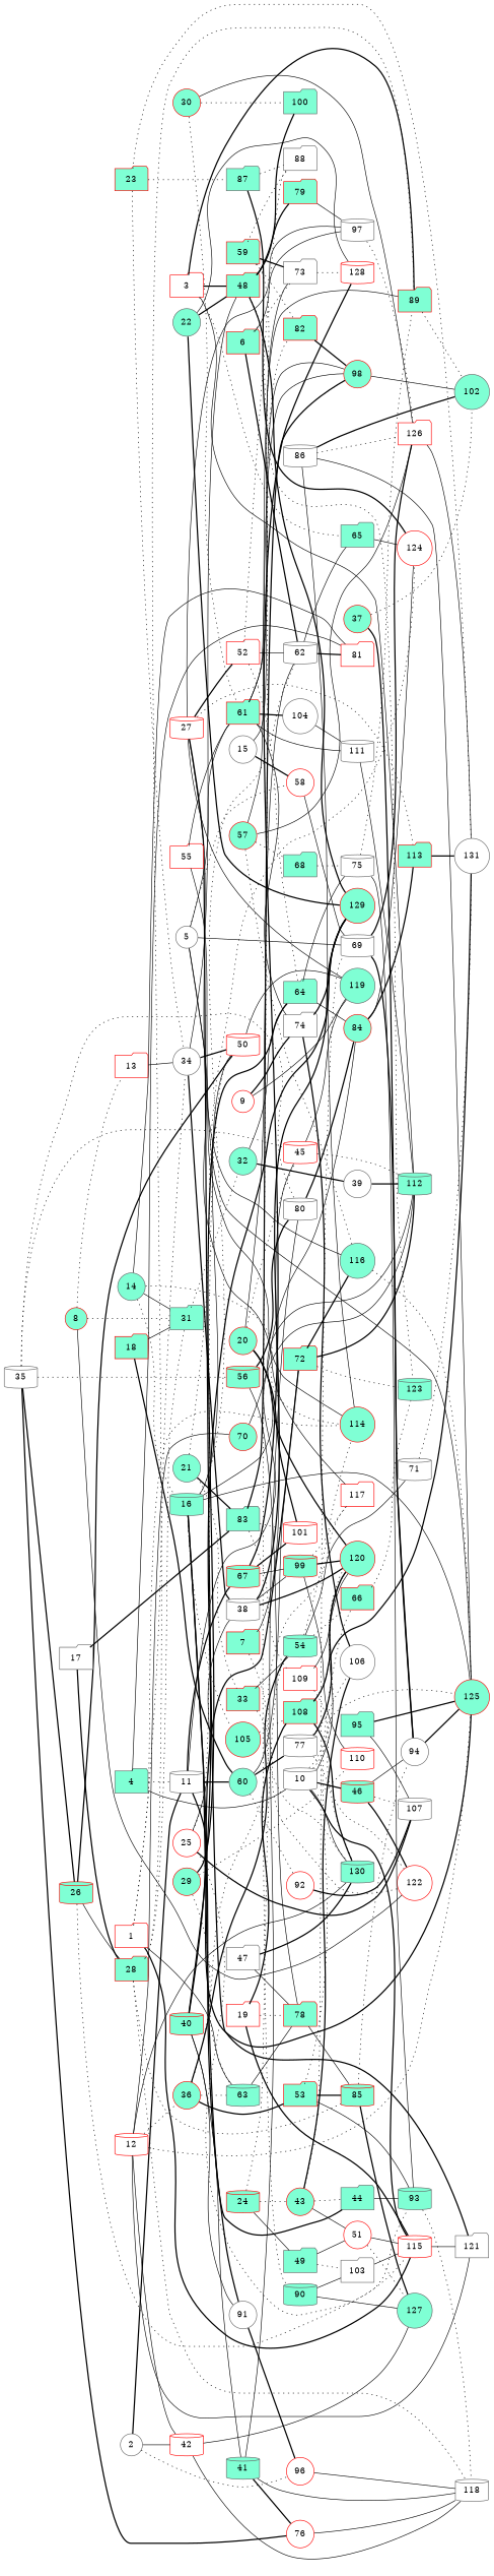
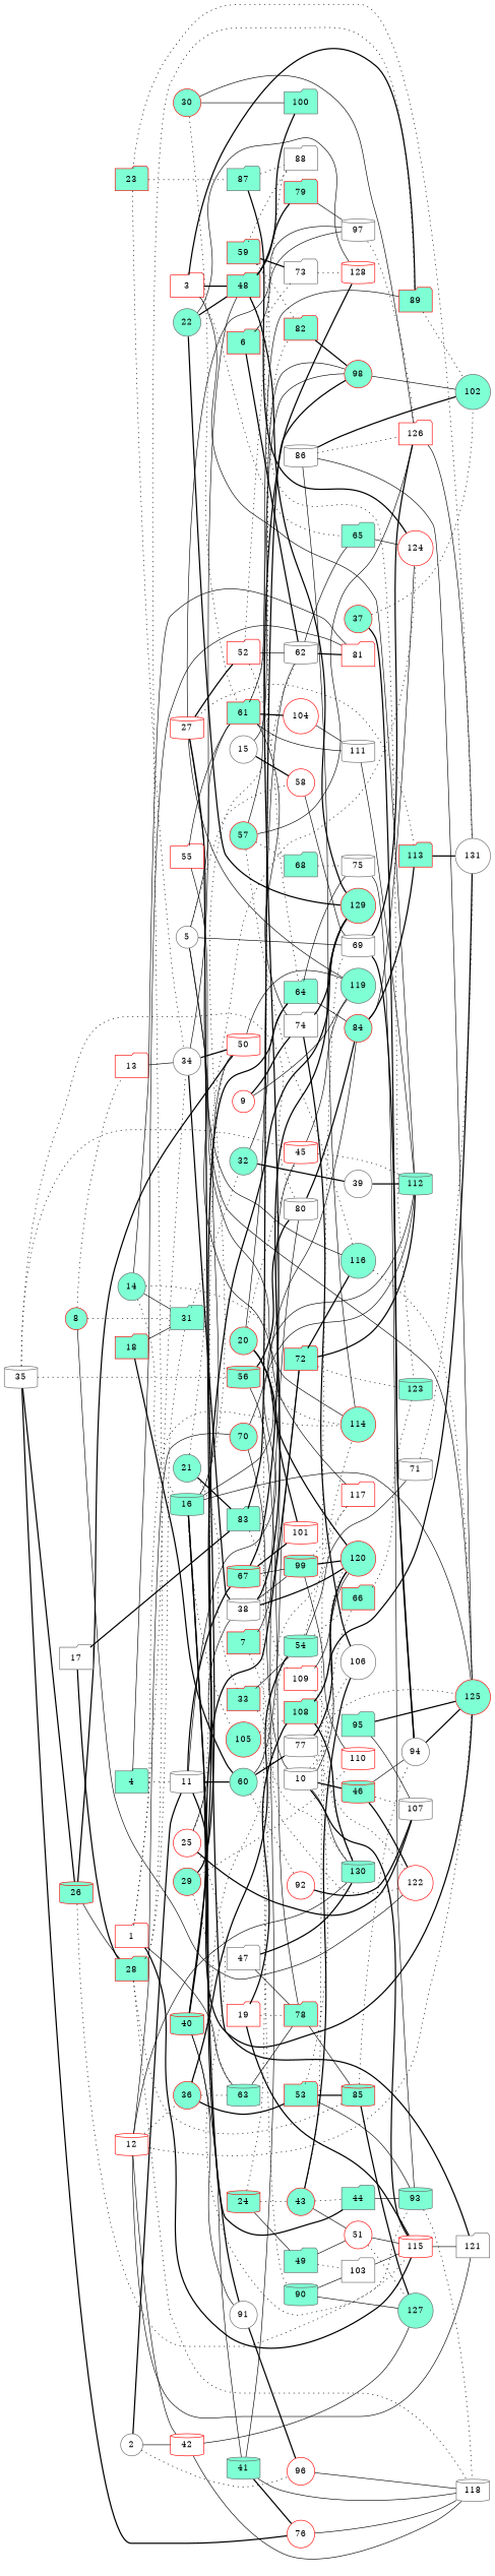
  graph {
    rankdir=LR
    node [color=red fillcolor=aquamarine shape=folder style=filled]
    edge [style=solid]
    1 [fillcolor=white]
    34 [color=gray40 fillcolor=white shape=circle]
    63 [color=gray40 shape=cylinder]
    114 [shape=circle]
    115 [fillcolor=white shape=cylinder]
    48
    50 [fillcolor=white shape=cylinder]
    38 [color=gray40 fillcolor=white shape=cylinder]
    78
    121 [color=gray40 fillcolor=white]
    2 [color=gray40 fillcolor=white shape=circle]
    11 [color=gray40 fillcolor=white shape=cylinder]
    42 [fillcolor=white shape=cylinder]
    96 [fillcolor=white shape=circle]
    112 [color=gray40 shape=cylinder]
    125 [shape=circle]
    60 [color=gray40 shape=circle]
    67 [shape=cylinder]
    118 [color=gray40 fillcolor=white shape=cylinder]
    127 [color=gray40 shape=circle]
    3 [fillcolor=white]
    65 [color=gray40]
    89
    129 [shape=circle]
    100 [color=gray40]
    79
    90 [color=gray40 shape=cylinder]
    124 [fillcolor=white shape=circle]
    102 [color=gray40 shape=circle]
    4 [color=gray40]
    10 [color=gray40 fillcolor=white shape=cylinder]
    81 [fillcolor=white]
    130 [color=gray40 shape=cylinder]
    46 [shape=cylinder]
    120 [shape=circle]
    5 [color=gray40 fillcolor=white shape=circle]
    58 [fillcolor=white shape=circle]
    61
    69 [color=gray40 fillcolor=white shape=cylinder]
    117 [fillcolor=white]
    73 [color=gray40 fillcolor=white]
    74 [color=gray40 fillcolor=white]
    82
-   104 [color=gray40 fillcolor=white shape=circle]
+   104 [fillcolor=white shape=circle]
    111 [color=gray40 fillcolor=white shape=cylinder]
    126 [fillcolor=white]
    94 [color=gray40 fillcolor=white shape=circle]
    62 [color=gray40 fillcolor=white shape=cylinder]
    6
    97 [color=gray40 fillcolor=white shape=cylinder]
    128 [fillcolor=white shape=cylinder]
    45 [fillcolor=white shape=cylinder]
    7
    119 [color=gray40 shape=circle]
    8 [shape=circle]
    13 [fillcolor=white]
    31 [color=gray40]
    122 [fillcolor=white shape=circle]
    32 [color=gray40 shape=circle]
    9 [fillcolor=white shape=circle]
    106 [color=gray40 fillcolor=white shape=circle]
    107 [color=gray40 fillcolor=white shape=cylinder]
    72
    77 [color=gray40 fillcolor=white shape=cylinder]
    92 [fillcolor=white shape=circle]
    101 [fillcolor=white shape=cylinder]
    99 [shape=cylinder]
    12 [fillcolor=white shape=cylinder]
    36 [shape=circle]
    70 [shape=circle]
    54 [color=gray40 shape=cylinder]
    53
    84 [shape=circle]
    14 [color=gray40 shape=circle]
    16 [color=gray40 shape=cylinder]
    44 [color=gray40]
    91 [color=gray40 fillcolor=white shape=circle]
    105 [shape=circle]
    26 [shape=cylinder]
    28
    93 [color=gray40 shape=cylinder]
    15 [color=gray40 fillcolor=white shape=circle]
    98 [shape=circle]
    108
    17 [color=gray40 fillcolor=white]
    83 [color=gray40]
    85 [shape=cylinder]
    109 [fillcolor=white]
    18
    19 [fillcolor=white]
    131 [color=gray40 fillcolor=white shape=circle]
    20 [shape=circle]
    21 [color=gray40 shape=circle]
    33
    22 [color=gray40 shape=circle]
    23
    87 [color=gray40]
    88 [color=gray40 fillcolor=white]
    24 [shape=cylinder]
    43 [shape=circle]
    49 [color=gray40]
    51 [fillcolor=white shape=circle]
    103 [color=gray40 fillcolor=white]
    66
    71 [color=gray40 fillcolor=white shape=cylinder]
    25 [fillcolor=white shape=circle]
    27 [fillcolor=white shape=cylinder]
    52 [fillcolor=white]
    113
    116 [color=gray40 shape=circle]
    64 [color=gray40]
    29 [shape=circle]
    110 [fillcolor=white shape=cylinder]
    75 [color=gray40 fillcolor=white shape=cylinder]
    30 [shape=circle]
    39 [color=gray40 fillcolor=white shape=circle]
    35 [color=gray40 fillcolor=white shape=cylinder]
    56 [shape=cylinder]
    76 [fillcolor=white shape=circle]
    80 [color=gray40 fillcolor=white shape=cylinder]
    37 [shape=circle]
    40 [shape=cylinder]
    41 [color=gray40 shape=cylinder]
    123 [color=gray40 shape=cylinder]
    47 [color=gray40 fillcolor=white]
    55 [fillcolor=white]
    57 [shape=circle]
    68 [color=gray40]
    59
    86 [color=gray40 fillcolor=white shape=cylinder]
    95 [color=gray40]
    1 -- 34 [style=dotted]
    1 -- 63
    1 -- 114 [style=dotted]
    1 -- 115 [style=bold]
    34 -- 48
    34 -- 50 [style=bold]
    34 -- 38 [style=bold]
    63 -- 78
    115 -- 121
    48 -- 129 [style=bold]
    48 -- 100 [style=bold]
    48 -- 79 [style=bold]
    48 -- 90 [style=dotted]
    50 -- 119
    38 -- 129 [style=bold]
    38 -- 120 [style=bold]
    38 -- 99
    78 -- 85
    2 -- 11 [style=bold]
    2 -- 42
    2 -- 96 [style=dotted]
    11 -- 112
    11 -- 125 [style=bold]
    11 -- 60 [style=bold]
    11 -- 67 [style=bold]
    42 -- 118
    42 -- 127
    96 -- 118
    60 -- 72
    60 -- 77 [style=bold]
    60 -- 92 [style=dotted]
    67 -- 128 [style=bold]
    67 -- 101 [style=bold]
    67 -- 99
    3 -- 48 [style=bold]
    3 -- 112
    3 -- 65 [style=dotted]
    3 -- 89 [style=bold]
    65 -- 124
    89 -- 102 [style=dotted]
    79 -- 97
    90 -- 127
    90 -- 103
    4 -- 11 [style=dotted]
-   4 -- 10
+   70 -- 10
    4 -- 81
    10 -- 115 [style=bold]
    10 -- 125 [style=dotted]
    10 -- 130
    10 -- 46 [style=bold]
    10 -- 120
    10 -- 120 [style=dotted]
    46 -- 94
    46 -- 122 [style=bold]
    46 -- 107 [style=dotted]
    5 -- 114
    5 -- 58 [style=dotted]
    5 -- 61
    5 -- 69
    5 -- 117
    58 -- 69
    61 -- 89
-   61 -- 73
    61 -- 74
    61 -- 82 [style=dotted]
    61 -- 104 [style=bold]
    61 -- 111
    69 -- 126 [style=bold]
    69 -- 94 [style=bold]
    73 -- 128 [style=dotted]
    74 -- 129 [style=bold]
    74 -- 106 [style=bold]
    82 -- 98 [style=bold]
    104 -- 111
    111 -- 112
    126 -- 131
    94 -- 125 [style=bold]
    62 -- 65
    62 -- 81 [style=bold]
    6 -- 73 [style=dotted]
    6 -- 62 [style=bold]
    6 -- 97
    97 -- 126 [style=dotted]
    45 -- 112 [style=dotted]
    45 -- 119
    7 -- 130 [style=dotted]
    7 -- 45
    8 -- 13 [style=dotted]
    8 -- 31 [style=dotted]
    8 -- 122
    13 -- 34
    31 -- 32 [style=dotted]
    32 -- 64
    32 -- 39 [style=bold]
    9 -- 74 [style=bold]
    9 -- 119
    72 -- 112 [style=bold]
    72 -- 116 [style=bold]
    72 -- 123 [style=dotted]
    77 -- 130 [style=dotted]
    77 -- 120 [style=bold]
    77 -- 106 [style=dotted]
    92 -- 107 [style=bold]
    99 -- 120 [style=bold]
    99 -- 117 [style=dotted]
    99 -- 110
    12 -- 121
    12 -- 42
    12 -- 125 [style=dotted]
    12 -- 130
    12 -- 36 [style=dotted]
    12 -- 70
    36 -- 63 [style=dotted]
    36 -- 117 [style=dotted]
    36 -- 54 [style=bold]
    36 -- 53 [style=bold]
    70 -- 84
    54 -- 114 [style=dotted]
    54 -- 66 [style=dotted]
    54 -- 71
    53 -- 93
    53 -- 85 [style=bold]
    53 -- 66 [style=dotted]
    84 -- 124
    84 -- 113 [style=bold]
    14 -- 114 [style=dotted]
    14 -- 81
    14 -- 31
    14 -- 16 [style=dotted]
    16 -- 50
    16 -- 112
    16 -- 125
    16 -- 62 [style=dotted]
    16 -- 44 [style=bold]
    16 -- 91 [style=bold]
    16 -- 105 [style=dotted]
    44 -- 93
    91 -- 96 [style=bold]
    105 -- 108 [style=dotted]
    26 -- 50 [style=bold]
    26 -- 28
    26 -- 93 [style=dotted]
    28 -- 118 [style=dotted]
    28 -- 89 [style=dotted]
    28 -- 31 [style=dotted]
    28 -- 85 [style=dotted]
    93 -- 118 [style=dotted]
    15 -- 58 [style=bold]
    15 -- 98
    98 -- 102
    108 -- 130 [style=bold]
    108 -- 120 [style=dotted]
    108 -- 131 [style=bold]
    17 -- 28 [style=bold]
    17 -- 83 [style=bold]
    83 -- 101 [style=dotted]
    83 -- 98 [style=bold]
    83 -- 109 [style=dotted]
    85 -- 127 [style=bold]
    85 -- 94 [style=dotted]
    109 -- 120
    109 -- 122 [style=dotted]
    18 -- 60 [style=bold]
    18 -- 31
    19 -- 115 [style=bold]
    19 -- 78 [style=dotted]
    19 -- 108 [style=bold]
    20 -- 120 [style=bold]
    20 -- 62
    20 -- 45 [style=dotted]
    20 -- 101 [style=bold]
    21 -- 124 [style=dotted]
    21 -- 83 [style=bold]
    21 -- 33 [style=dotted]
    33 -- 122 [style=dotted]
    33 -- 54
    22 -- 48 [style=bold]
    22 -- 129 [style=bold]
    22 -- 128
    23 -- 34 [style=dotted]
    23 -- 131 [style=dotted]
    23 -- 87 [style=dotted]
    87 -- 124 [style=bold]
    87 -- 88 [style=dotted]
    24 -- 54 [style=dotted]
    24 -- 43 [style=dotted]
    24 -- 49
    43 -- 69 [style=dotted]
    43 -- 106 [style=bold]
    43 -- 44 [style=dotted]
    43 -- 51
    49 -- 51
    49 -- 103 [style=dotted]
    51 -- 115
    51 -- 127 [style=dotted]
    103 -- 115
    66 -- 123 [style=dotted]
    71 -- 131 [style=dotted]
    25 -- 115 [style=dotted]
    25 -- 50 [style=dotted]
    25 -- 38
    25 -- 107 [style=bold]
    27 -- 121 [style=bold]
    27 -- 97
    27 -- 119
    27 -- 52 [style=bold]
    27 -- 113 [style=dotted]
    27 -- 116
    52 -- 62
    52 -- 88 [style=dotted]
    52 -- 64 [style=dotted]
    113 -- 131 [style=bold]
    116 -- 125 [style=dotted]
    64 -- 84
    64 -- 75
    29 -- 63 [style=dotted]
    29 -- 64 [style=bold]
    29 -- 110 [style=dotted]
-   75 -- 89 [style=dotted]
    75 -- 93
-   30 -- 100 [style=dotted]
+   30 -- 100
    30 -- 61 [style=dotted]
    30 -- 126
    39 -- 112 [style=bold]
    35 -- 45 [style=dotted]
    35 -- 26 [style=bold]
    35 -- 56 [style=dotted]
    35 -- 76 [style=bold]
    35 -- 80 [style=dotted]
    56 -- 78
    56 -- 80 [style=bold]
    76 -- 118
    80 -- 84 [style=bold]
    37 -- 102 [style=dotted]
    37 -- 94 [style=bold]
    40 -- 129 [style=bold]
    40 -- 72 [style=bold]
    40 -- 91
    40 -- 41
    41 -- 118
    41 -- 76 [style=bold]
    41 -- 80
    47 -- 78
    47 -- 130 [style=bold]
    55 -- 125
    55 -- 61
    57 -- 126
    57 -- 98
    57 -- 116 [style=dotted]
    57 -- 68 [style=dotted]
    68 -- 75 [style=dotted]
    59 -- 73 [style=bold]
    59 -- 82 [style=dotted]
    59 -- 88 [style=dotted]
    59 -- 123 [style=dotted]
    86 -- 114
    86 -- 125
    86 -- 102 [style=bold]
    86 -- 126 [style=dotted]
    95 -- 125 [style=bold]
    95 -- 107
  }
